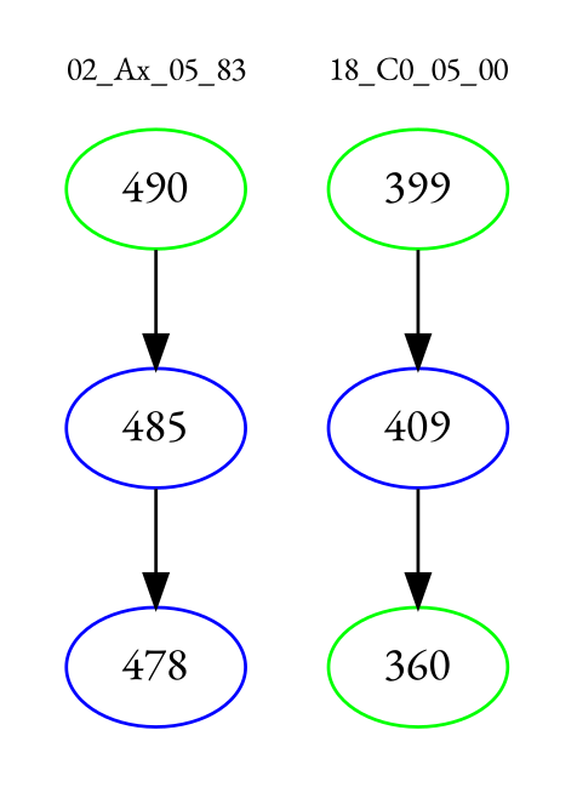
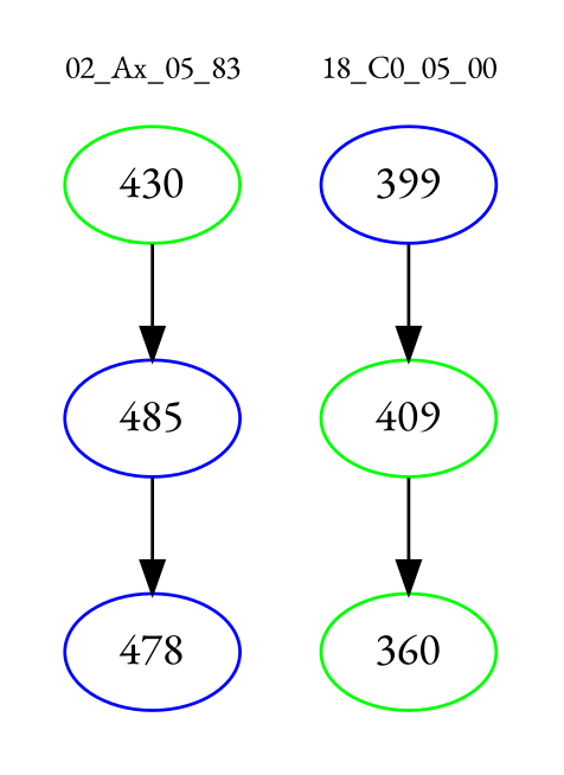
  digraph {
    fontname="EB Garamond"
    node [color=green fontname="EB Garamond"]
    edge [color=black fontname="EB Garamond"]
-   n1 [label=490]
+   n1 [label=430]
    n2 [color=blue label=485]
    n3 [color=blue label=478]
-   n4 [label=399]
-   n5 [color=blue label=409]
+   n4 [color=blue label=399]
+   n5 [label=409]
    n6 [label=360]
    subgraph cluster_1 {
      color=white
      fontsize=10
      label="02_Ax_05_83"
      n1
      n2
      n3
    }
    subgraph cluster_2 {
      color=white
      fontsize=10
      label="18_C0_05_00"
      n4
      n5
      n6
    }
    n1 -> n2
    n2 -> n3
    n4 -> n5
    n5 -> n6
  }
